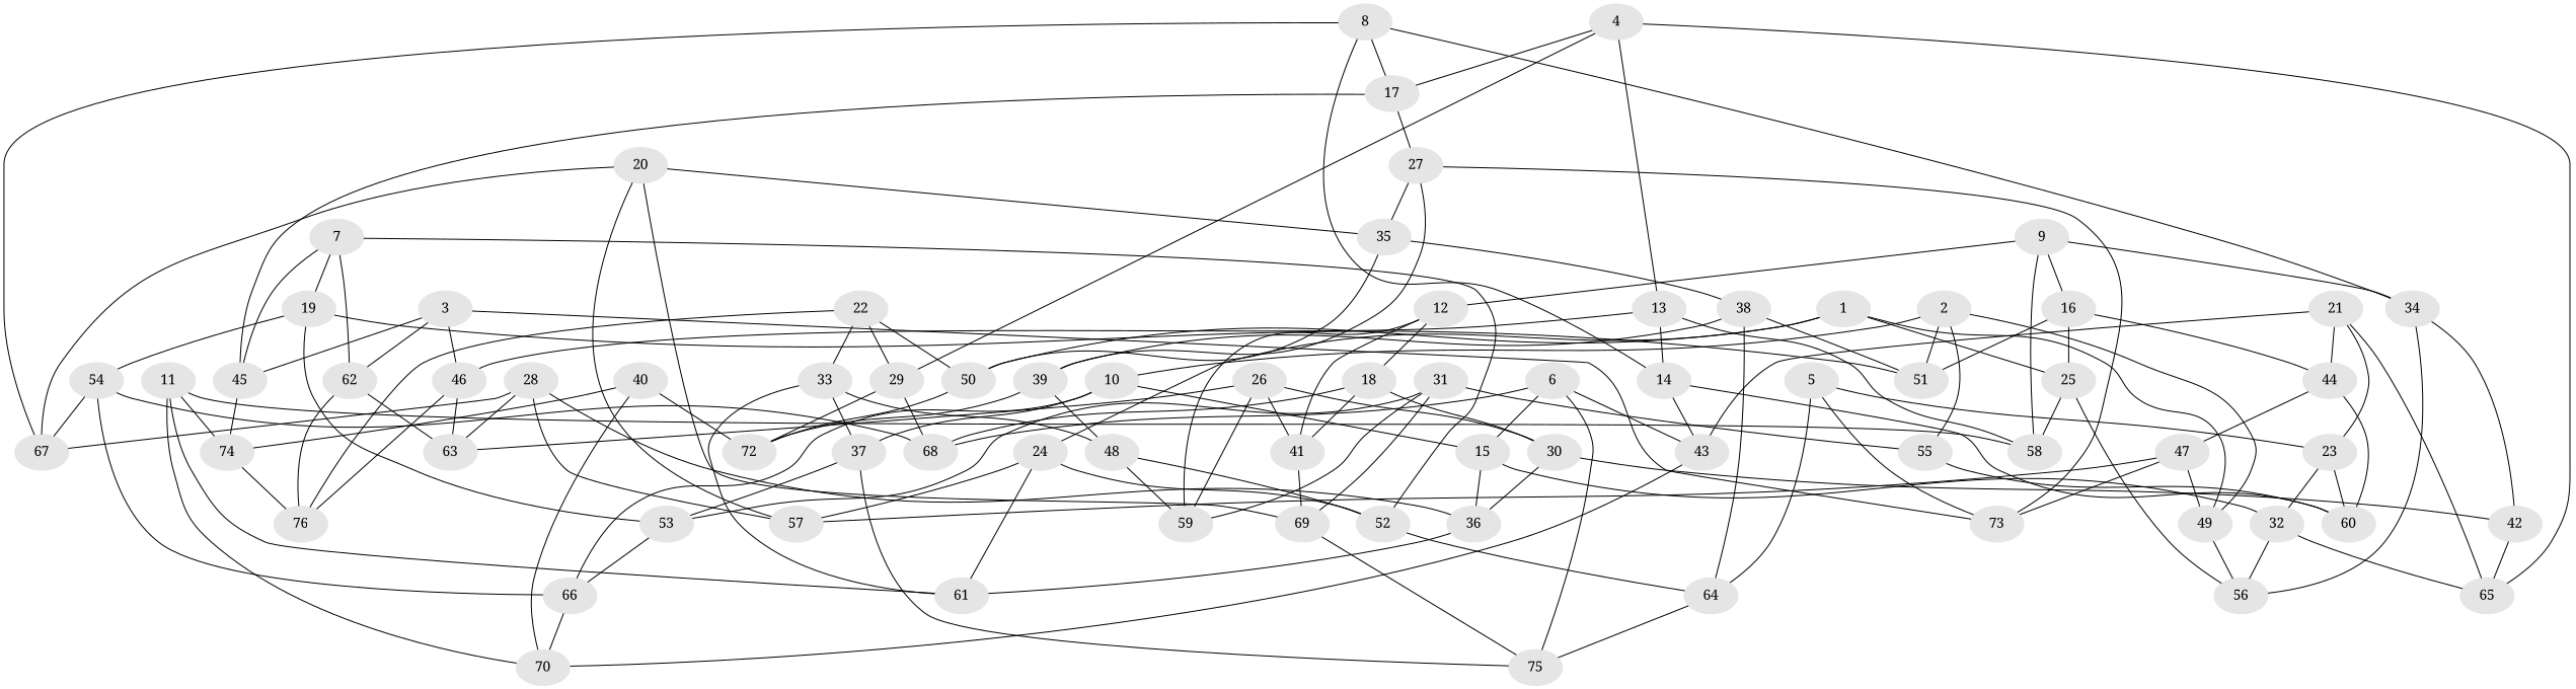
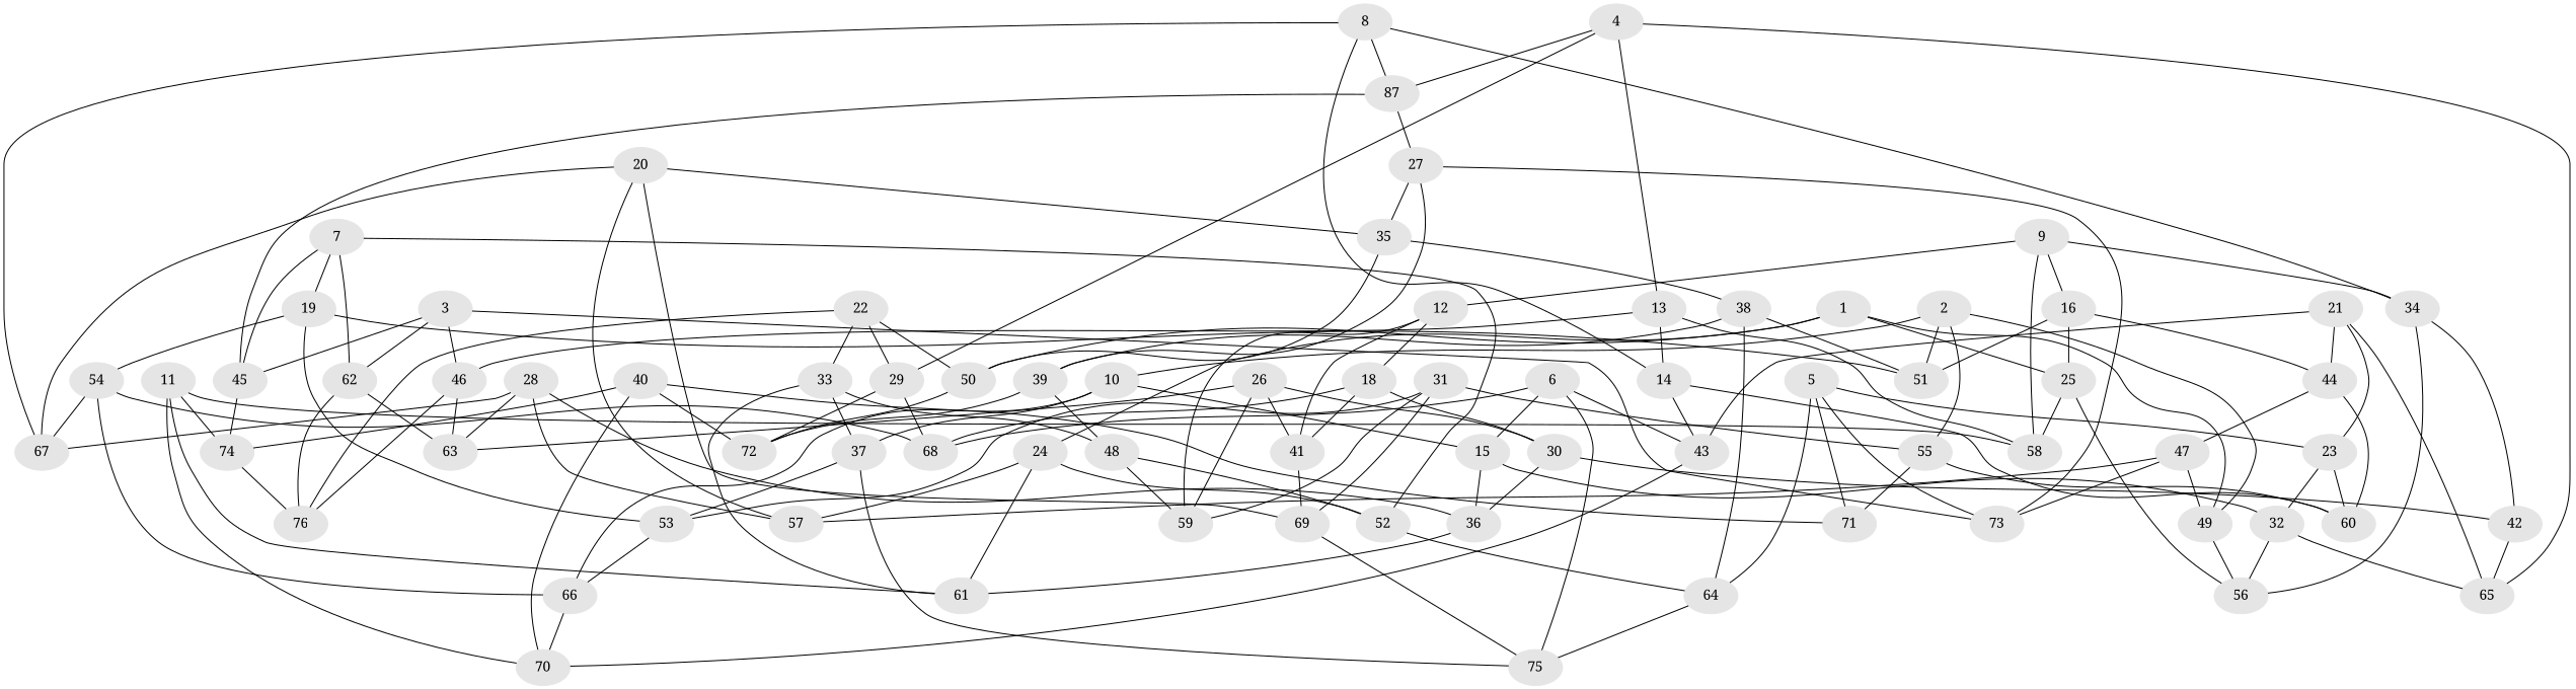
  graph {
    fontname="Noto Serif"
    node [color=gray90 fontname="Noto Serif" style=filled]
    edge [fontname="Noto Serif"]
    1
    24
    25
    49
    50
    52
    61
    57
    58
    56
    72
    2
    10
    51
    55
    15
    37
    66
+   71
    60
    3
    45
    46
    62
    73
    74
    76
    63
    4
    13
-   17
+   17 [label=87]
    29
    65
    14
    27
    68
    5
    23
    64
    32
    75
    6
    43
    36
    70
    7
    19
    53
    54
    8
    34
    67
    42
    9
    12
    16
    18
    41
    59
    44
    11
    30
    69
    47
    35
    39
    20
    38
    21
    22
    33
    48
    26
    28
    31
    40
    1 -- 24
    1 -- 25
    1 -- 49
    1 -- 50
    24 -- 52
    24 -- 61
    24 -- 57
    25 -- 58
    25 -- 56
    49 -- 56
    50 -- 72
    52 -- 64
    2 -- 49
    2 -- 10
    2 -- 51
    2 -- 55
    10 -- 15
    10 -- 37
    10 -- 66
+   55 -- 71
    55 -- 60
    15 -- 32
    15 -- 36
    37 -- 75
    37 -- 53
    66 -- 70
    3 -- 45
    3 -- 46
    3 -- 62
    3 -- 73
    45 -- 74
    46 -- 76
    46 -- 63
    62 -- 76
    62 -- 63
    74 -- 76
    4 -- 13
    4 -- 17
    4 -- 29
    4 -- 65
    13 -- 58
    13 -- 46
    13 -- 14
    17 -- 45
    17 -- 27
    29 -- 72
    29 -- 68
    14 -- 60
    14 -- 43
    27 -- 73
    27 -- 35
    27 -- 39
+   5 -- 71
    5 -- 73
    5 -- 23
    5 -- 64
    23 -- 60
    23 -- 32
    64 -- 75
    32 -- 56
    32 -- 65
    6 -- 15
    6 -- 68
    6 -- 75
    6 -- 43
    43 -- 70
    36 -- 61
    7 -- 52
    7 -- 45
    7 -- 62
    7 -- 19
    19 -- 51
    19 -- 53
    19 -- 54
    53 -- 66
    54 -- 66
    54 -- 68
    54 -- 67
    8 -- 17
    8 -- 14
    8 -- 34
    8 -- 67
    34 -- 56
    34 -- 42
    42 -- 65
    9 -- 58
    9 -- 34
    9 -- 12
    9 -- 16
    12 -- 18
    12 -- 41
    12 -- 59
    16 -- 25
    16 -- 51
    16 -- 44
    18 -- 68
    18 -- 41
    18 -- 30
    41 -- 69
    44 -- 60
    44 -- 47
    11 -- 61
    11 -- 58
    11 -- 74
    11 -- 70
    30 -- 36
    30 -- 42
    69 -- 75
    47 -- 49
    47 -- 57
    47 -- 73
    35 -- 50
    35 -- 38
    39 -- 72
    39 -- 48
    20 -- 57
    20 -- 67
    20 -- 69
    20 -- 35
    38 -- 51
    38 -- 64
    38 -- 39
    21 -- 65
    21 -- 23
    21 -- 43
    21 -- 44
    22 -- 50
    22 -- 76
    22 -- 29
    22 -- 33
    33 -- 61
    33 -- 37
    33 -- 48
    48 -- 52
    48 -- 59
    26 -- 63
    26 -- 41
    26 -- 59
    26 -- 30
    28 -- 57
    28 -- 63
    28 -- 36
    28 -- 67
    31 -- 55
    31 -- 53
    31 -- 59
    31 -- 69
    40 -- 72
+   40 -- 71
    40 -- 74
    40 -- 70
  }
